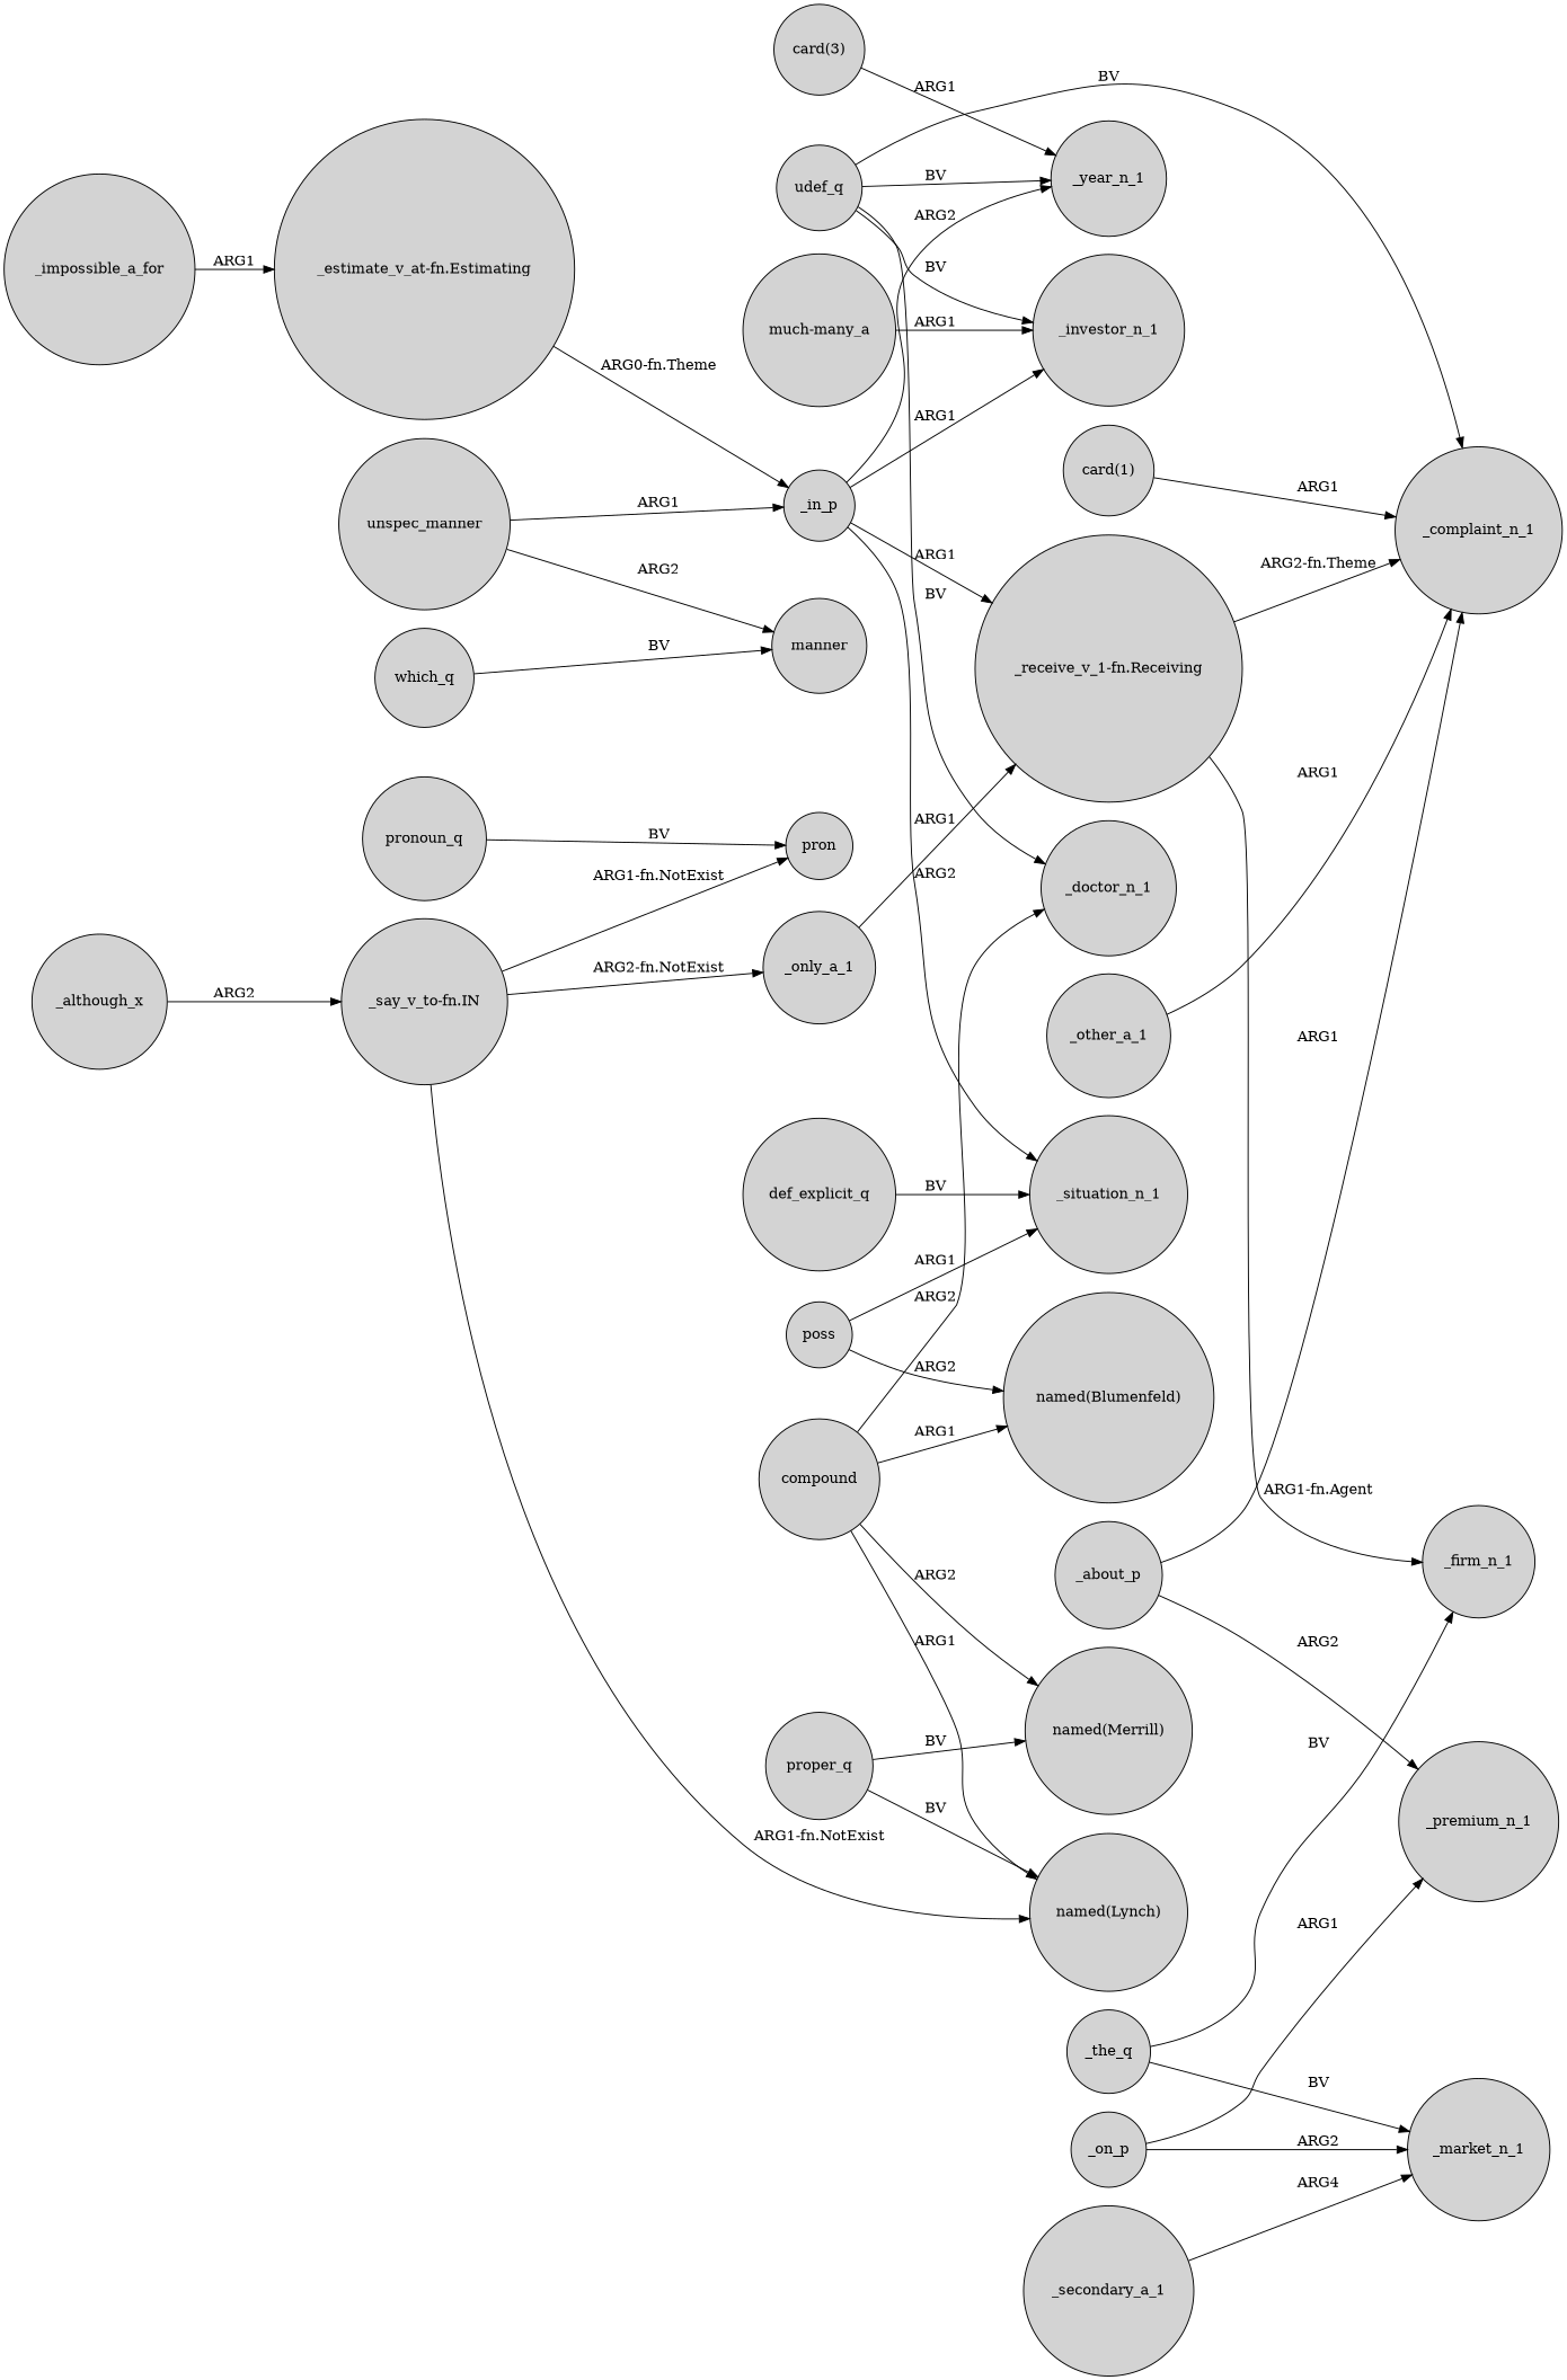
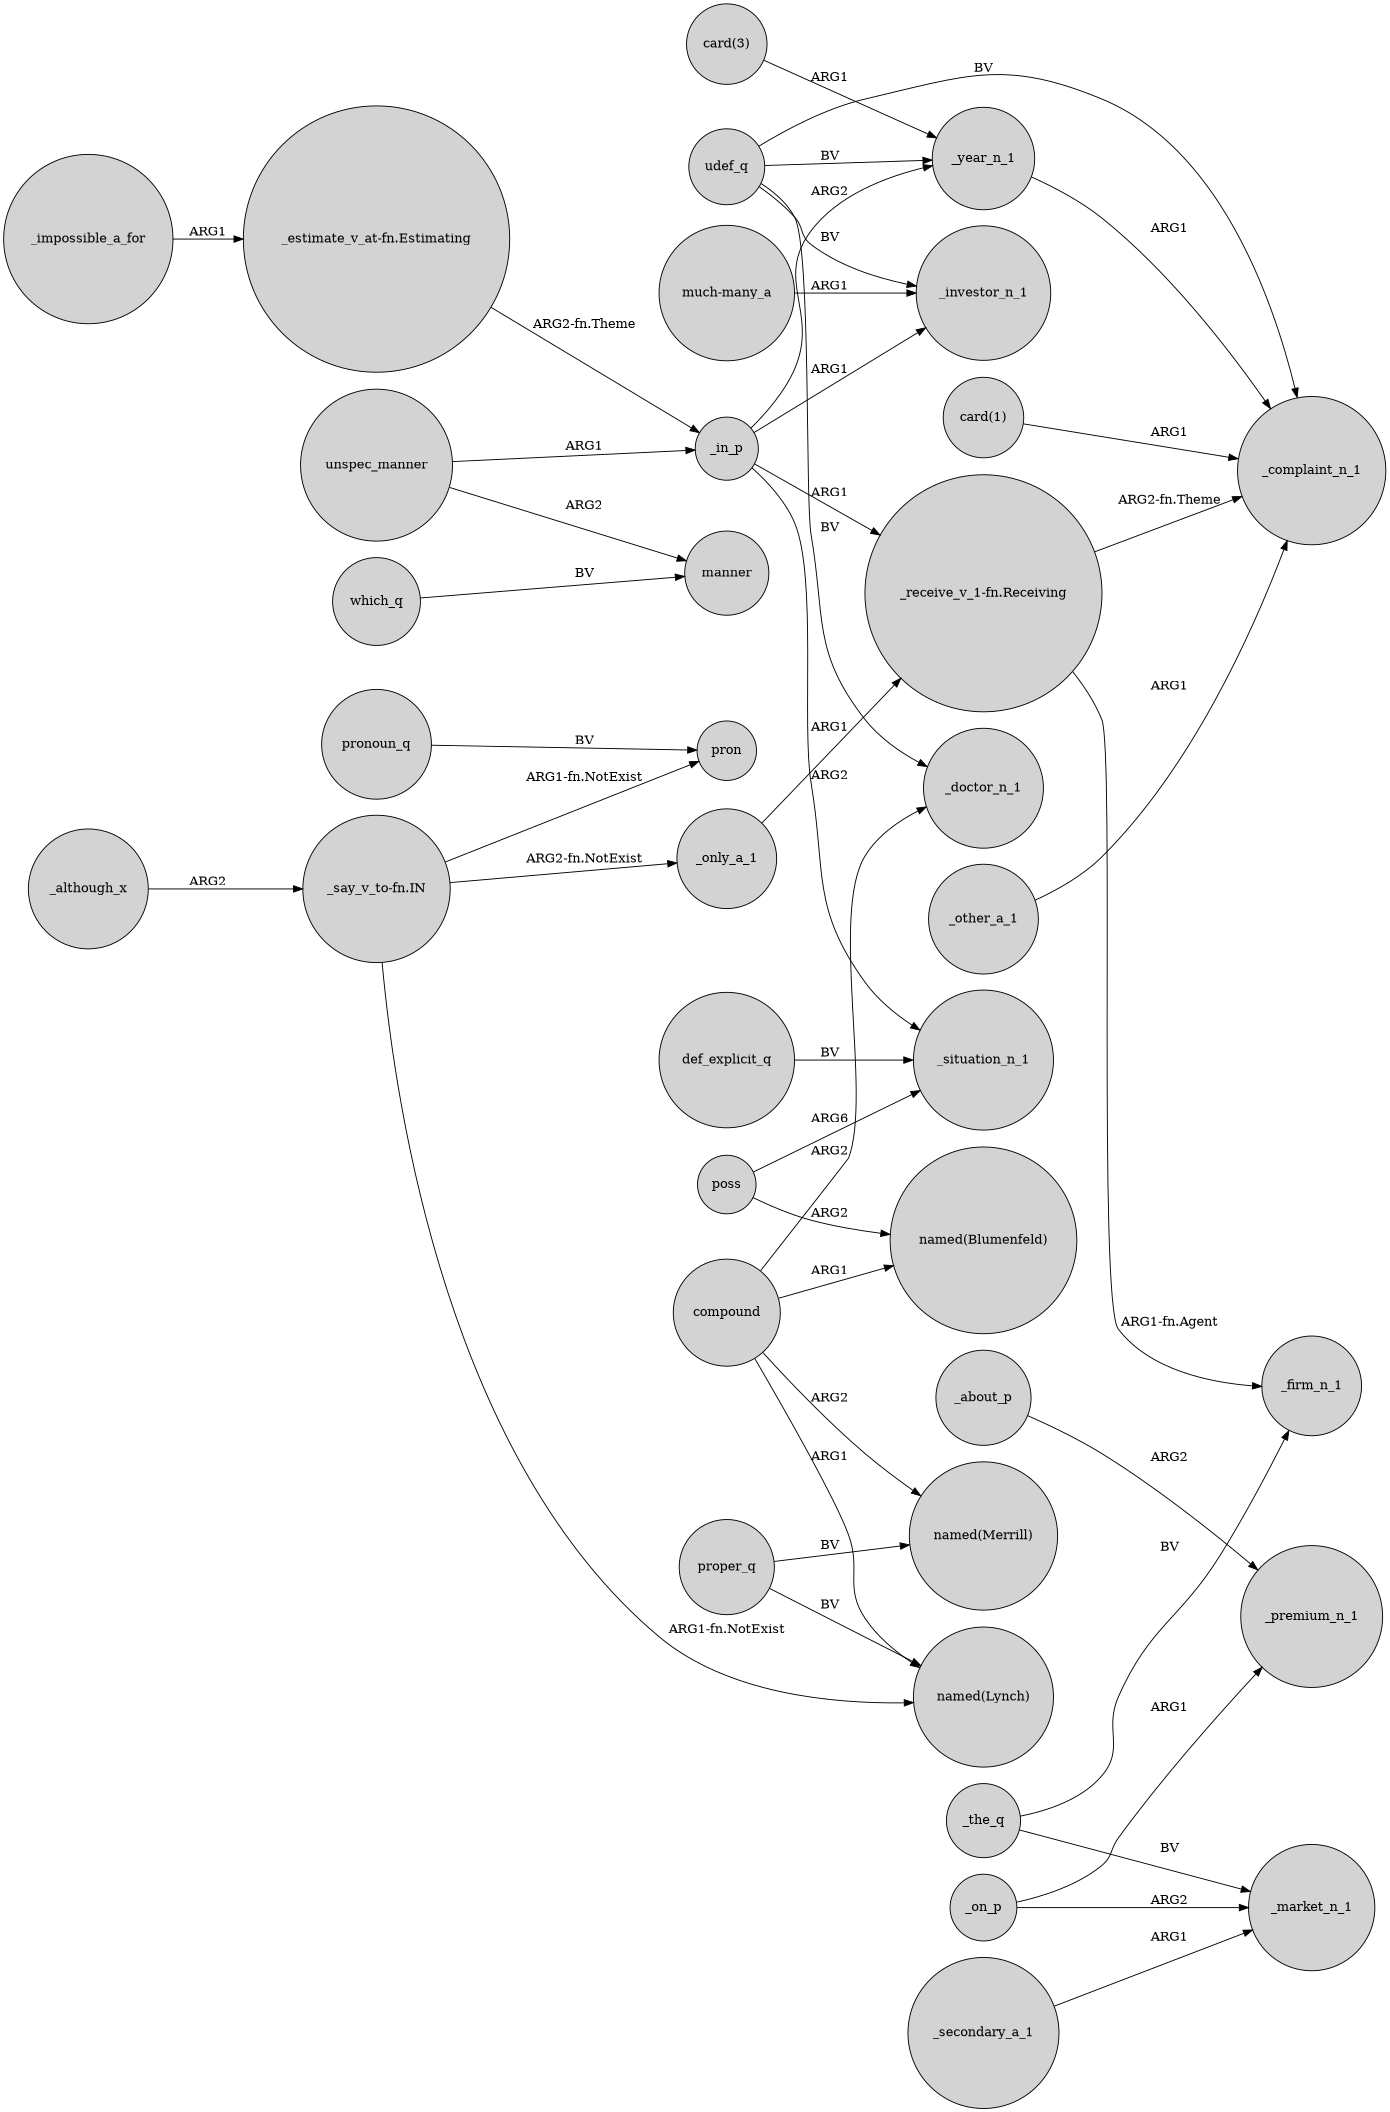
  digraph {
    rankdir=LR
    node [shape=circle style=filled]
    udef_q
    _complaint_n_1
    _investor_n_1
    _doctor_n_1
    _year_n_1
    _in_p
    _situation_n_1
    "_receive_v_1-fn.Receiving"
    _firm_n_1
    compound
    "named(Lynch)"
    "named(Merrill)"
    "named(Blumenfeld)"
    _only_a_1
    unspec_manner
    manner
    "much-many_a"
    _impossible_a_for
    "_estimate_v_at-fn.Estimating"
    proper_q
    poss
    "_say_v_to-fn.IN"
    pron
    _on_p
    _premium_n_1
    _market_n_1
    _although_x
    which_q
    _about_p
    pronoun_q
    _secondary_a_1
    "card(1)"
    _other_a_1
    def_explicit_q
    "card(3)"
    _the_q
    udef_q -> _complaint_n_1 [label=BV]
    udef_q -> _investor_n_1 [label=BV]
    udef_q -> _doctor_n_1 [label=BV]
    udef_q -> _year_n_1 [label=BV]
    _in_p -> _investor_n_1 [label=ARG1]
    _in_p -> _year_n_1 [label=ARG2]
    _in_p -> _situation_n_1 [label=ARG2]
    _in_p -> "_receive_v_1-fn.Receiving" [label=ARG1]
    "_receive_v_1-fn.Receiving" -> _complaint_n_1 [label="ARG2-fn.Theme"]
    "_receive_v_1-fn.Receiving" -> _firm_n_1 [label="ARG1-fn.Agent"]
    compound -> _doctor_n_1 [label=ARG2]
    compound -> "named(Lynch)" [label=ARG1]
    compound -> "named(Merrill)" [label=ARG2]
    compound -> "named(Blumenfeld)" [label=ARG1]
    _only_a_1 -> "_receive_v_1-fn.Receiving" [label=ARG1]
    unspec_manner -> _in_p [label=ARG1]
    unspec_manner -> manner [label=ARG2]
    "much-many_a" -> _investor_n_1 [label=ARG1]
    _impossible_a_for -> "_estimate_v_at-fn.Estimating" [label=ARG1]
-   "_estimate_v_at-fn.Estimating" -> _in_p [label="ARG0-fn.Theme"]
+   "_estimate_v_at-fn.Estimating" -> _in_p [label="ARG2-fn.Theme"]
    proper_q -> "named(Lynch)" [label=BV]
    proper_q -> "named(Merrill)" [label=BV]
-   poss -> _situation_n_1 [label=ARG1]
+   poss -> _situation_n_1 [label=ARG6]
    poss -> "named(Blumenfeld)" [label=ARG2]
    "_say_v_to-fn.IN" -> "named(Lynch)" [label="ARG1-fn.NotExist"]
    "_say_v_to-fn.IN" -> _only_a_1 [label="ARG2-fn.NotExist"]
    "_say_v_to-fn.IN" -> pron [label="ARG1-fn.NotExist"]
    _on_p -> _premium_n_1 [label=ARG1]
    _on_p -> _market_n_1 [label=ARG2]
    _although_x -> "_say_v_to-fn.IN" [label=ARG2]
    which_q -> manner [label=BV]
-   _about_p -> _complaint_n_1 [label=ARG1]
+   _year_n_1 -> _complaint_n_1 [label=ARG1]
    _about_p -> _premium_n_1 [label=ARG2]
    pronoun_q -> pron [label=BV]
-   _secondary_a_1 -> _market_n_1 [label=ARG4]
+   _secondary_a_1 -> _market_n_1 [label=ARG1]
    "card(1)" -> _complaint_n_1 [label=ARG1]
    _other_a_1 -> _complaint_n_1 [label=ARG1]
    def_explicit_q -> _situation_n_1 [label=BV]
    "card(3)" -> _year_n_1 [label=ARG1]
    _the_q -> _firm_n_1 [label=BV]
    _the_q -> _market_n_1 [label=BV]
  }
